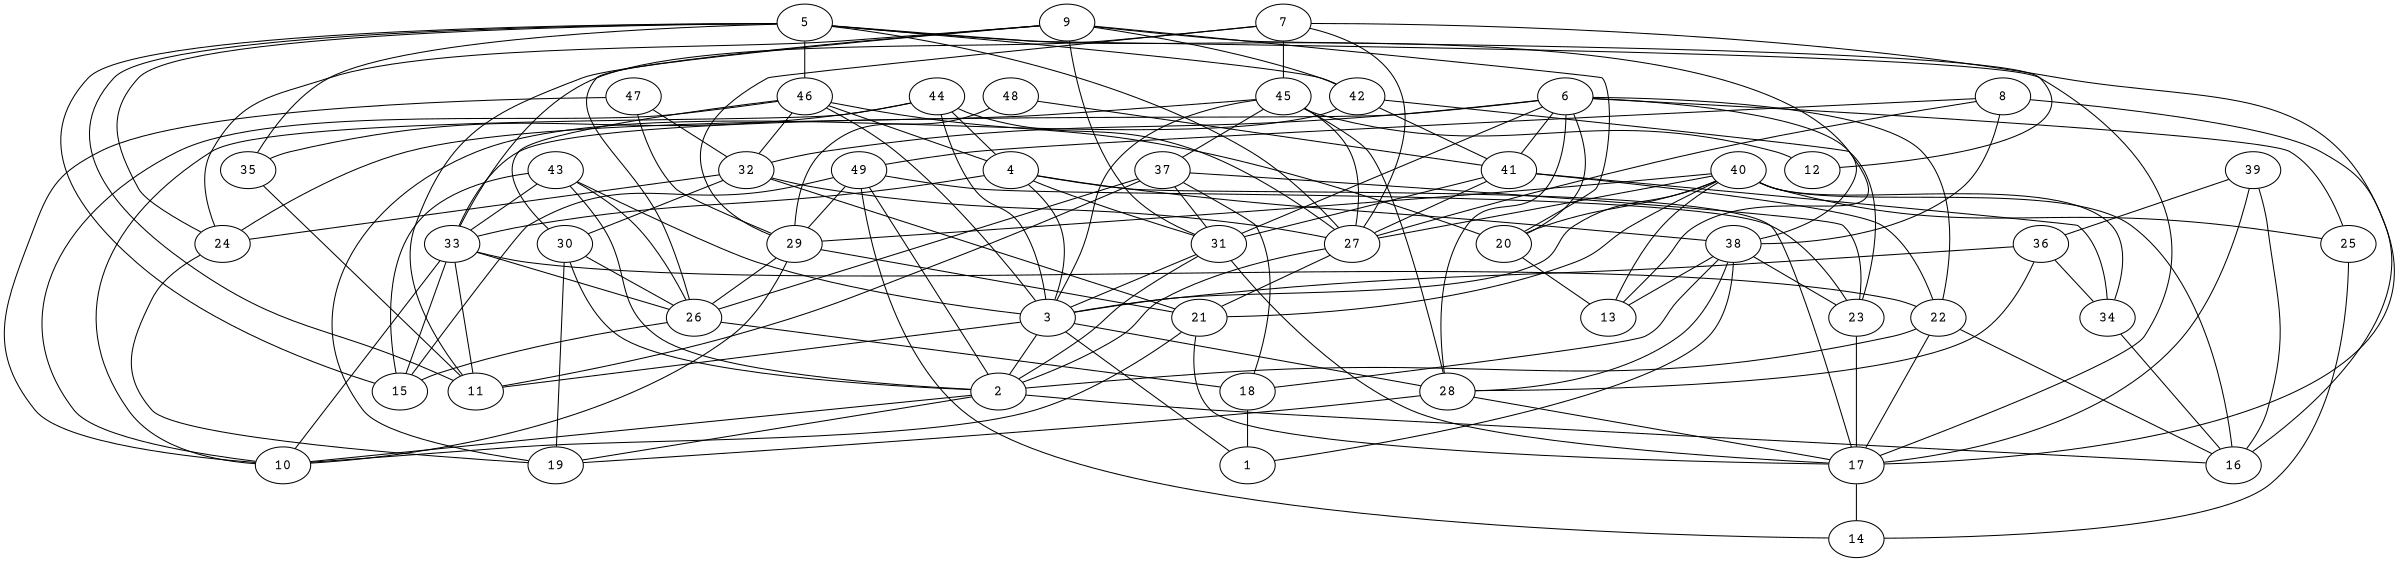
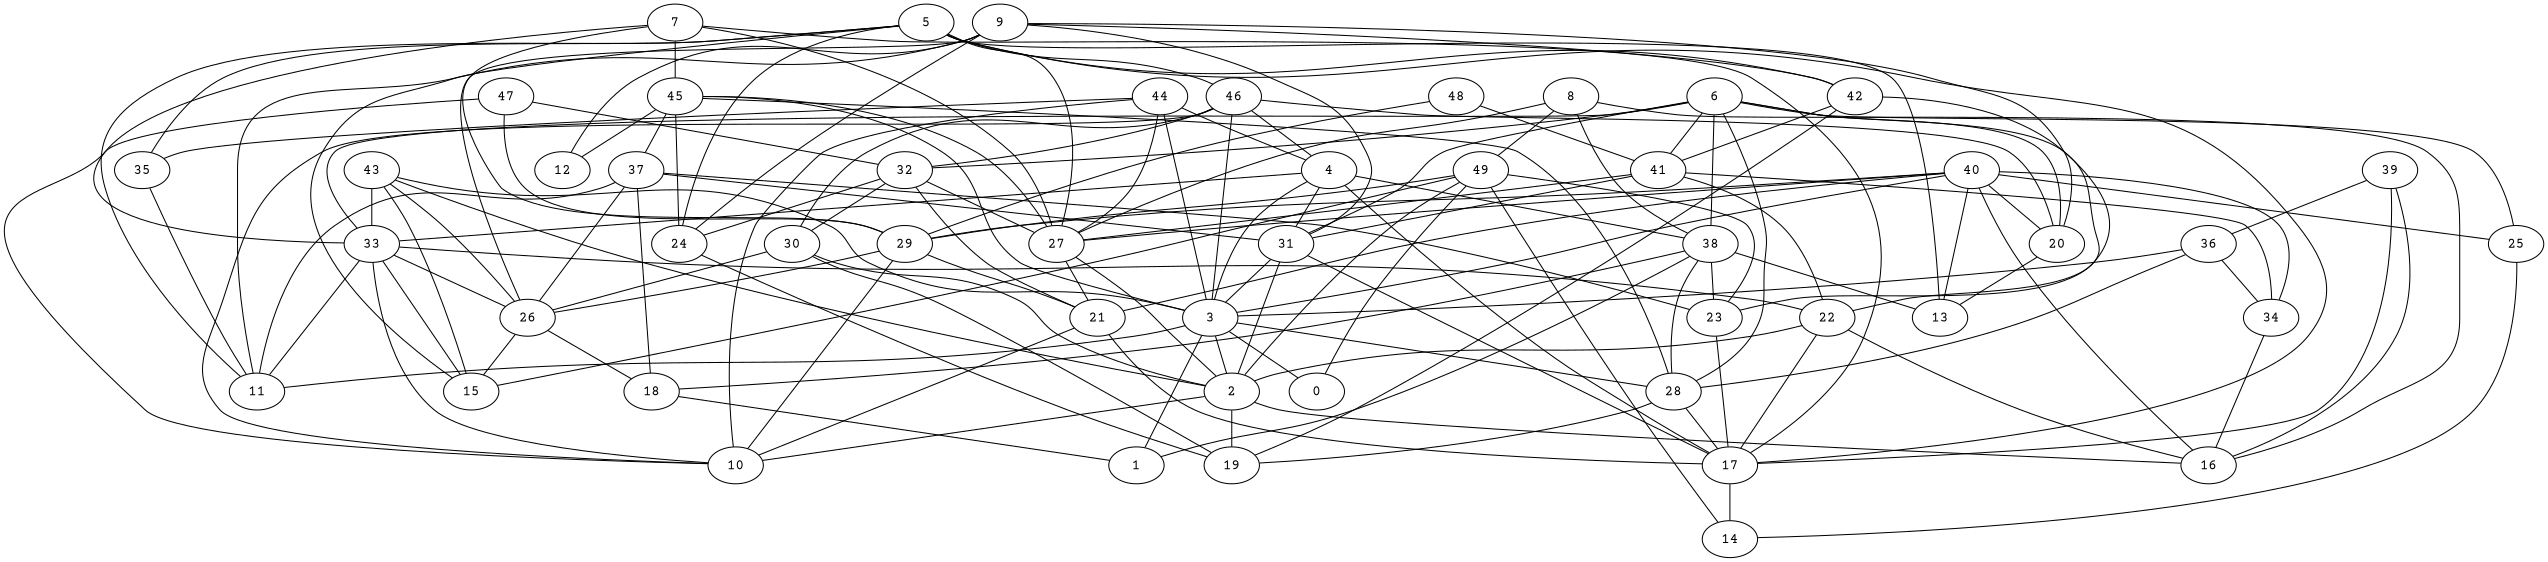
  digraph {
    fontname="Courier Prime"
    node [fontname="Courier Prime"]
    edge [color=black dir=none fontname="Courier Prime"]
    44
    35
    27
    4
    3
    10
    11
    21
    2
    31
    33
    38
    28
+   0
    1
    32
    24
    30
    17
    26
    18
    15
    16
    19
    14
    22
    23
    13
    29
    6
    25
    41
    20
    45
    37
    12
    9
    42
    34
    43
    7
    48
    39
    36
    46
    40
    8
    49
    47
    5
    subgraph sub_1 {
      44
      35
      27
      4
      3
      10
      11
      21
      2
      31
      33
      38
      28
+     0
      1
      32
      24
      30
      17
      26
      18
      15
      16
      19
      14
      22
      23
      13
      29
      6
      25
      41
      20
      45
      37
      12
      9
      42
      34
      43
      7
      48
      39
      36
      46
      40
      8
      49
      47
      5
    }
    44 -> 35
    44 -> 27
    44 -> 4
    44 -> 3
    44 -> 10
    35 -> 11
    27 -> 21
    27 -> 2
    4 -> 3
    4 -> 31
    4 -> 33
    4 -> 38
    4 -> 17
    3 -> 11
    3 -> 2
    3 -> 28
+   3 -> 0
    3 -> 1
    21 -> 10
    21 -> 17
    2 -> 10
    2 -> 16
    2 -> 19
    31 -> 3
    31 -> 2
    31 -> 17
    33 -> 10
    33 -> 11
    33 -> 26
    33 -> 15
    33 -> 22
    38 -> 28
    38 -> 1
    38 -> 18
    38 -> 23
    38 -> 13
    28 -> 17
    28 -> 19
    32 -> 27
    32 -> 21
    32 -> 24
    32 -> 30
    24 -> 19
    30 -> 2
    30 -> 26
    30 -> 19
    17 -> 14
    26 -> 18
    26 -> 15
    18 -> 1
    22 -> 2
    22 -> 17
    22 -> 16
    23 -> 17
    29 -> 10
    29 -> 21
    29 -> 26
    6 -> 31
    6 -> 33
    6 -> 38
    6 -> 28
    6 -> 32
    6 -> 22
    6 -> 25
    6 -> 41
    6 -> 20
    25 -> 14
    41 -> 27
    41 -> 31
    41 -> 22
    41 -> 34
    20 -> 13
    45 -> 27
    45 -> 3
    45 -> 28
    45 -> 24
    45 -> 37
    45 -> 12
    37 -> 11
    37 -> 31
    37 -> 26
    37 -> 18
    37 -> 23
    9 -> 11
    9 -> 31
    9 -> 24
    9 -> 26
    9 -> 20
    9 -> 12
    9 -> 42
    42 -> 19
    42 -> 23
    42 -> 41
    34 -> 16
    43 -> 3
    43 -> 2
    43 -> 33
    43 -> 26
    43 -> 15
    7 -> 27
    7 -> 33
    7 -> 17
    7 -> 29
    7 -> 45
    48 -> 29
    48 -> 41
    39 -> 17
    39 -> 16
    39 -> 36
    36 -> 3
    36 -> 28
    36 -> 34
    46 -> 4
    46 -> 3
    46 -> 10
    46 -> 32
    46 -> 30
    46 -> 20
    40 -> 27
    40 -> 3
    40 -> 21
    40 -> 16
    40 -> 13
    40 -> 29
    40 -> 25
    40 -> 20
    40 -> 34
    8 -> 27
    8 -> 38
    8 -> 16
    8 -> 49
    49 -> 2
+   49 -> 0
    49 -> 15
    49 -> 14
    49 -> 23
    49 -> 29
    47 -> 10
    47 -> 32
    47 -> 29
    5 -> 35
    5 -> 27
    5 -> 11
    5 -> 24
    5 -> 17
    5 -> 15
    5 -> 13
    5 -> 42
    5 -> 46
  }
